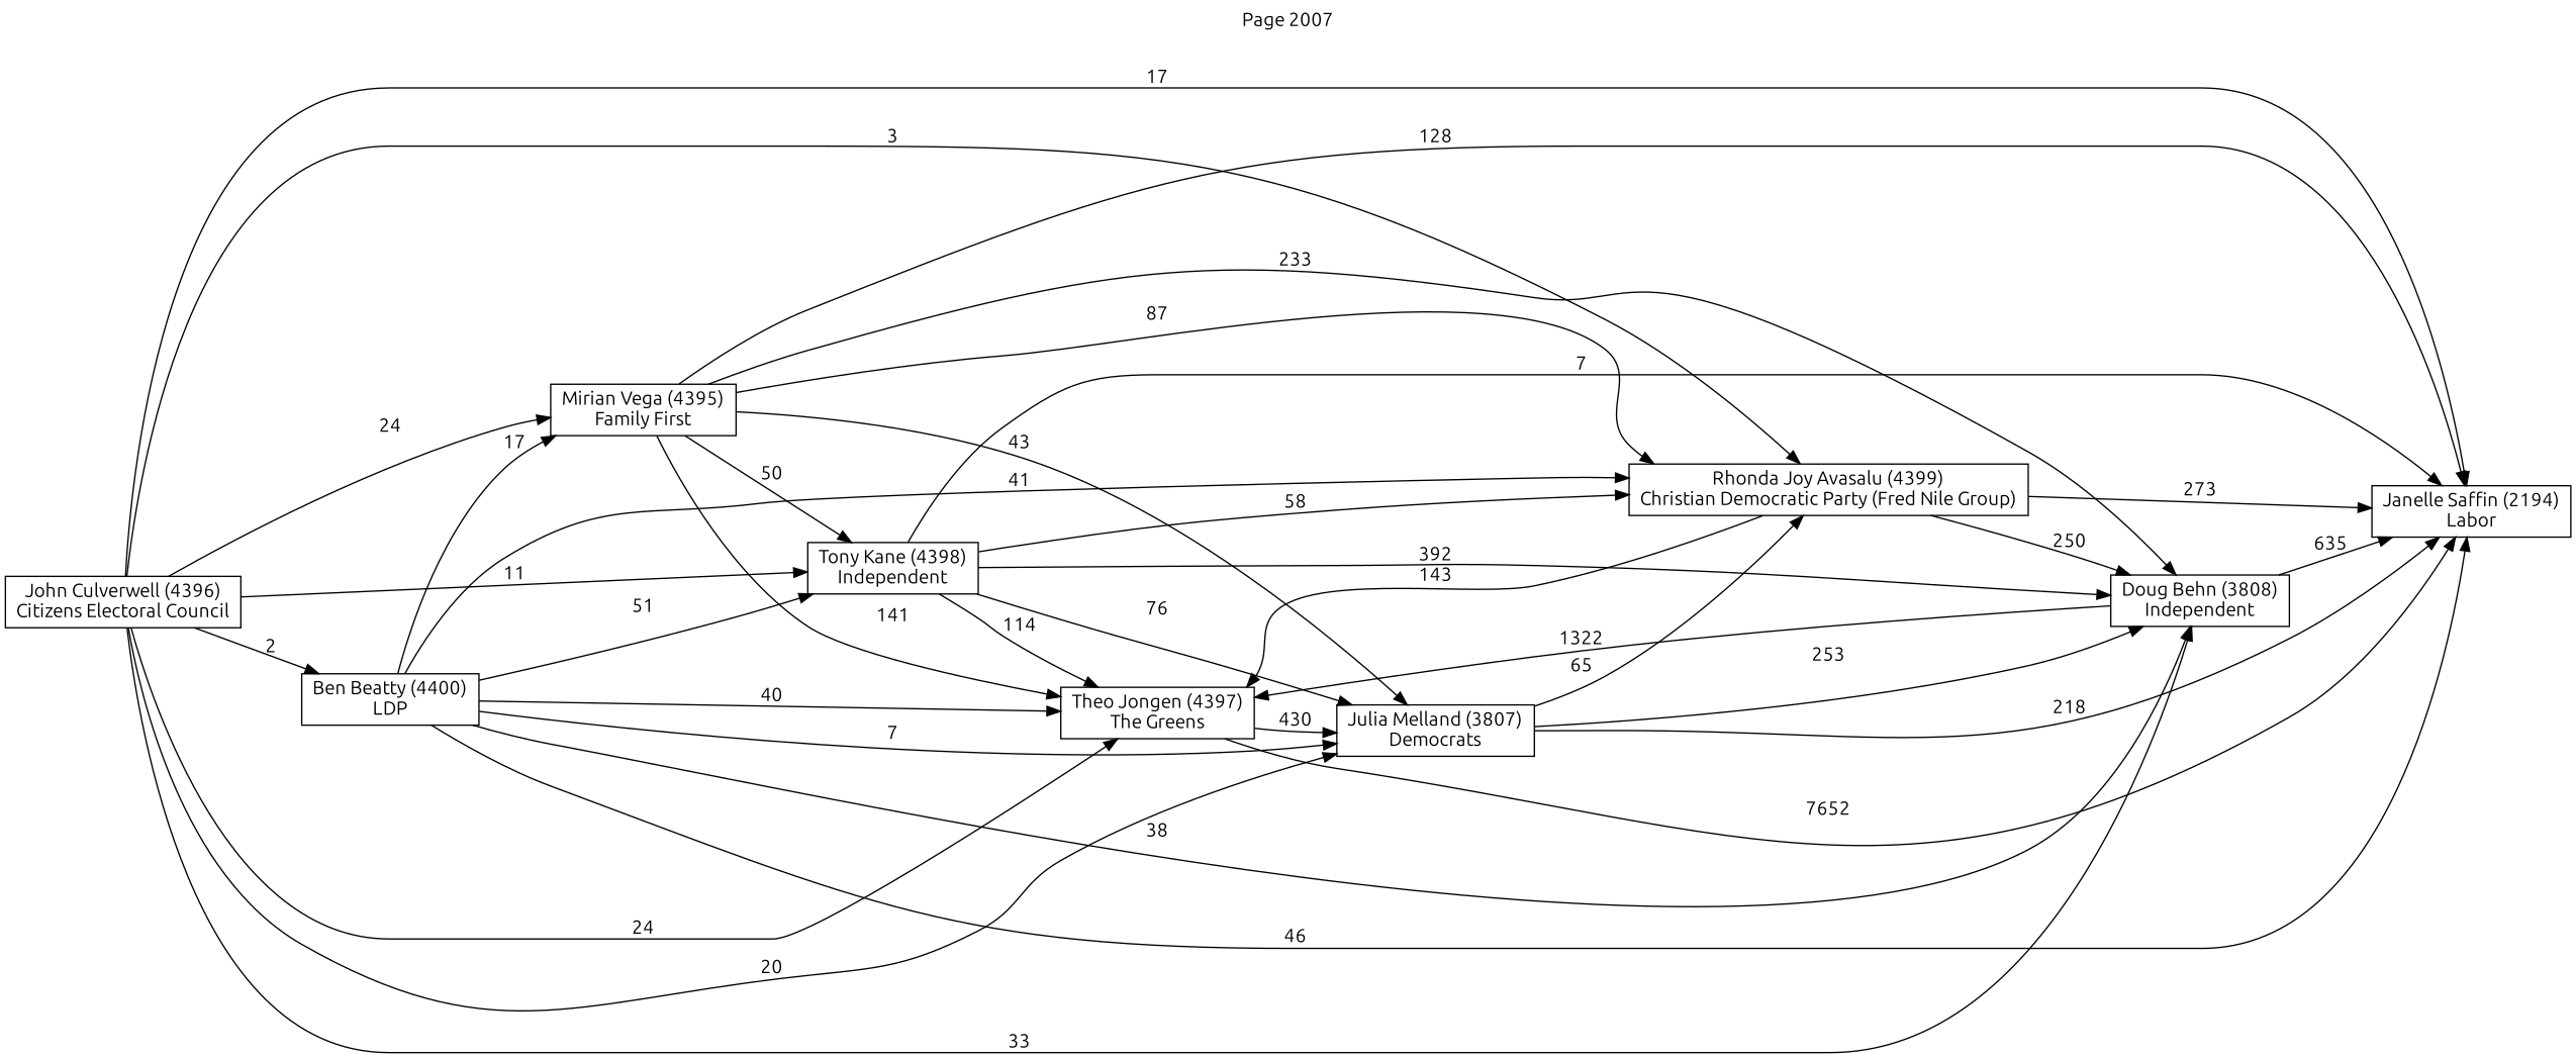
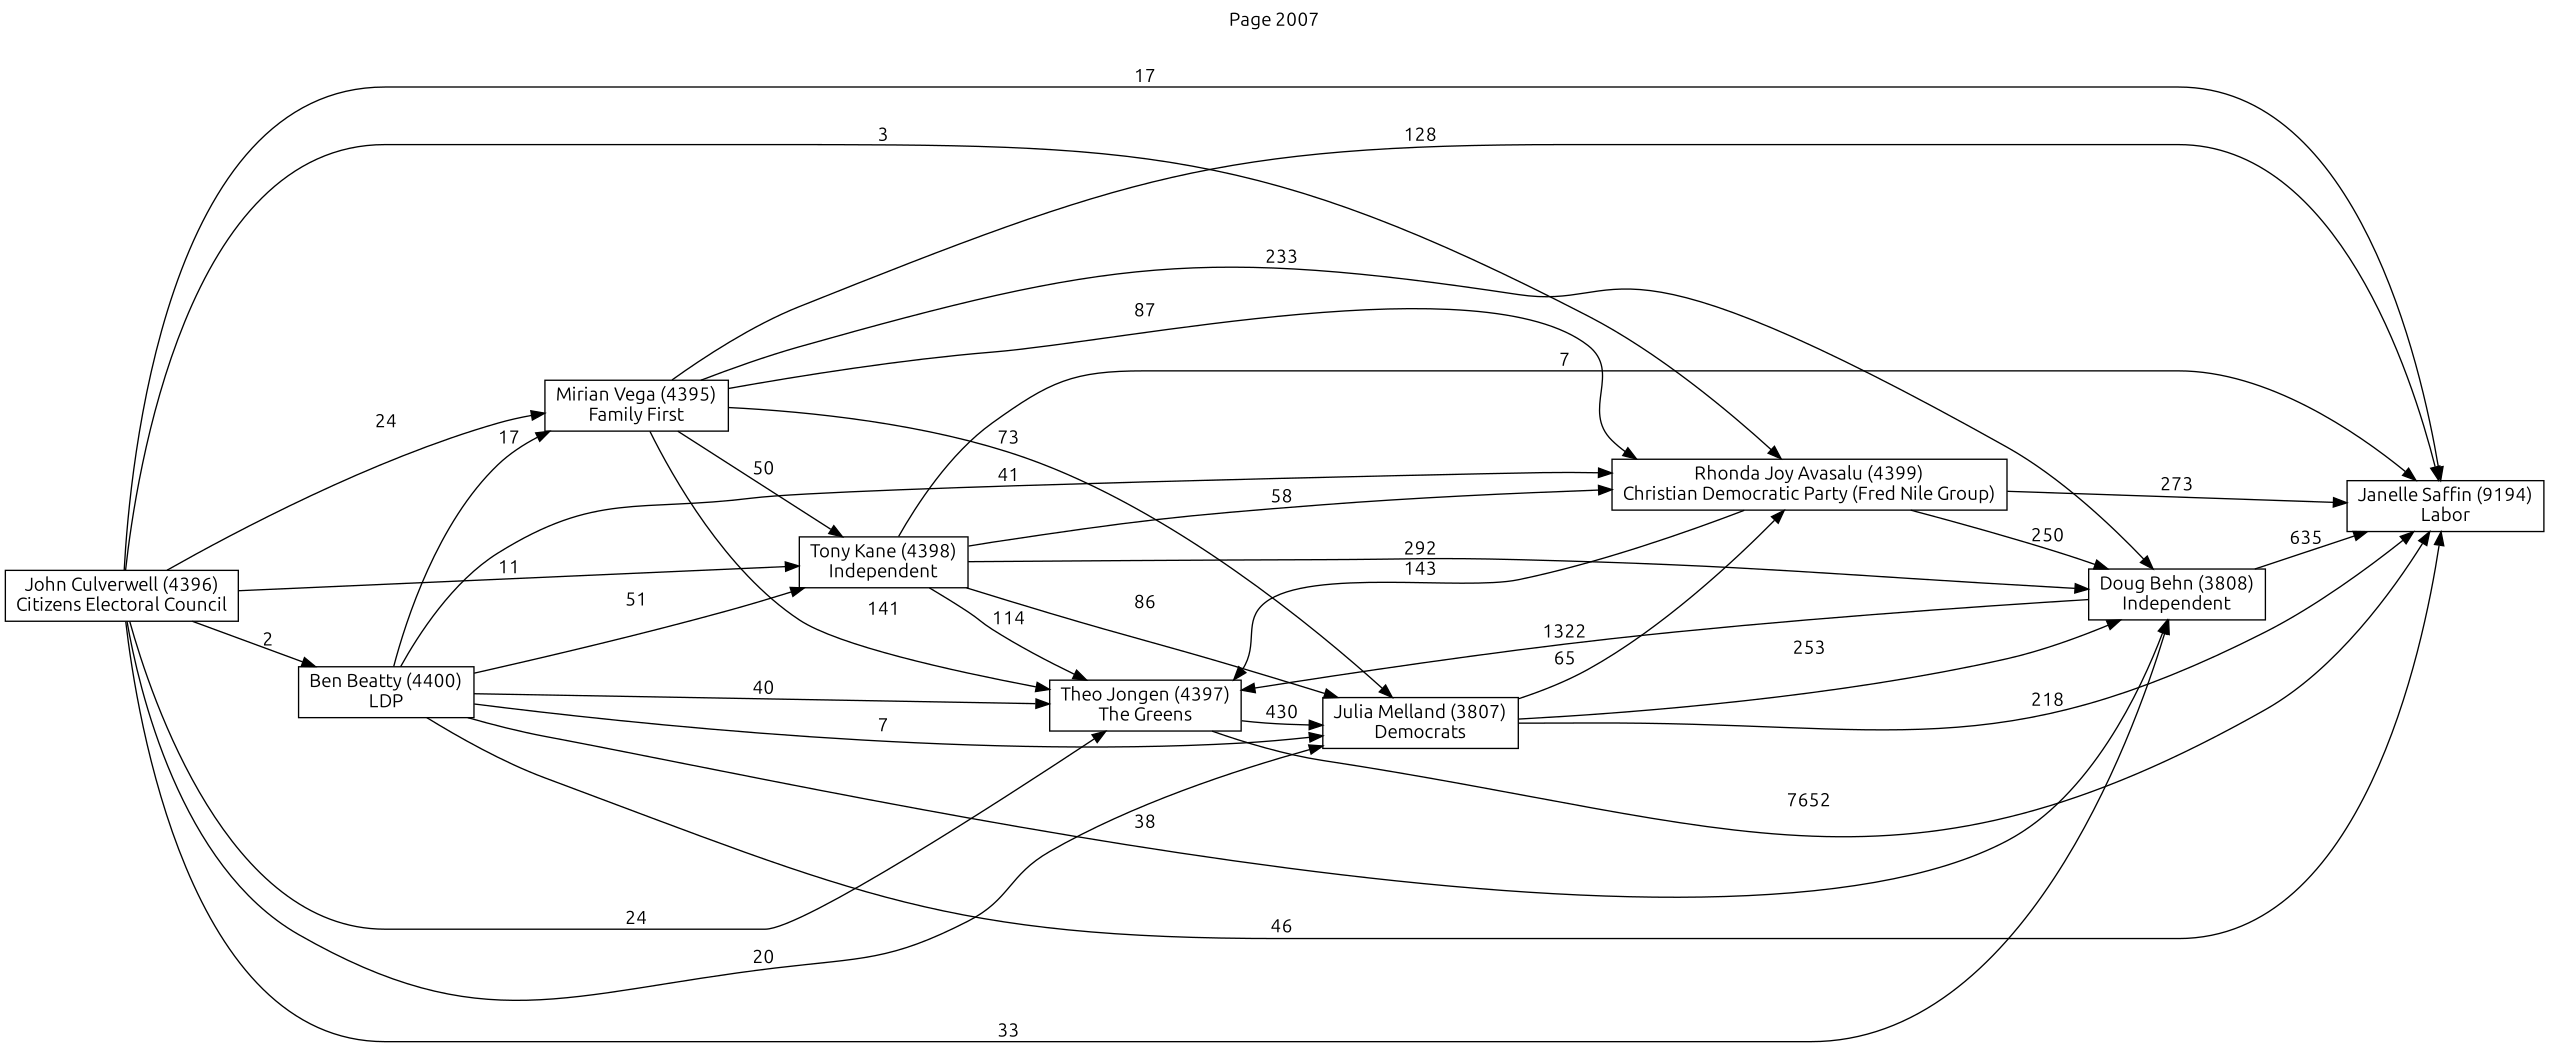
  digraph {
    fontname=Ubuntu
    label="Page 2007"
    labelloc=t
    mclimit=10
    rankdir=LR
    node [fontname=Ubuntu shape=box]
    edge [fontname=Ubuntu]
-   n1 [label="Janelle Saffin (2194)\nLabor"]
+   n1 [label="Janelle Saffin (9194)\nLabor"]
    n2 [label="Theo Jongen (4397)\nThe Greens"]
    n3 [label="Julia Melland (3807)\nDemocrats"]
    n4 [label="Doug Behn (3808)\nIndependent"]
    n5 [label="Rhonda Joy Avasalu (4399)\nChristian Democratic Party (Fred Nile Group)"]
    n6 [label="Tony Kane (4398)\nIndependent"]
    n7 [label="Mirian Vega (4395)\nFamily First"]
    n8 [label="Ben Beatty (4400)\nLDP"]
    n9 [label="John Culverwell (4396)\nCitizens Electoral Council"]
    n2 -> n1 [label=7652]
    n2 -> n3 [label=430]
    n3 -> n1 [label=218]
    n3 -> n4 [label=253]
    n3 -> n5 [label=65]
    n4 -> n1 [label=635]
    n4 -> n2 [label=1322]
    n5 -> n1 [label=273]
    n5 -> n2 [label=143]
    n5 -> n4 [label=250]
    n6 -> n1 [label=7]
    n6 -> n2 [label=114]
-   n6 -> n3 [label=76]
-   n6 -> n4 [label=392]
+   n6 -> n3 [label=86]
+   n6 -> n4 [label=292]
    n6 -> n5 [label=58]
    n7 -> n1 [label=128]
    n7 -> n2 [label=141]
-   n7 -> n3 [label=43]
+   n7 -> n3 [label=73]
    n7 -> n4 [label=233]
    n7 -> n5 [label=87]
    n7 -> n6 [label=50]
    n8 -> n1 [label=46]
    n8 -> n2 [label=40]
    n8 -> n3 [label=7]
    n8 -> n4 [label=38]
    n8 -> n5 [label=41]
    n8 -> n6 [label=51]
    n8 -> n7 [label=17]
    n9 -> n1 [label=17]
    n9 -> n2 [label=24]
    n9 -> n3 [label=20]
    n9 -> n4 [label=33]
    n9 -> n5 [label=3]
    n9 -> n6 [label=11]
    n9 -> n7 [label=24]
    n9 -> n8 [label=2]
  }
